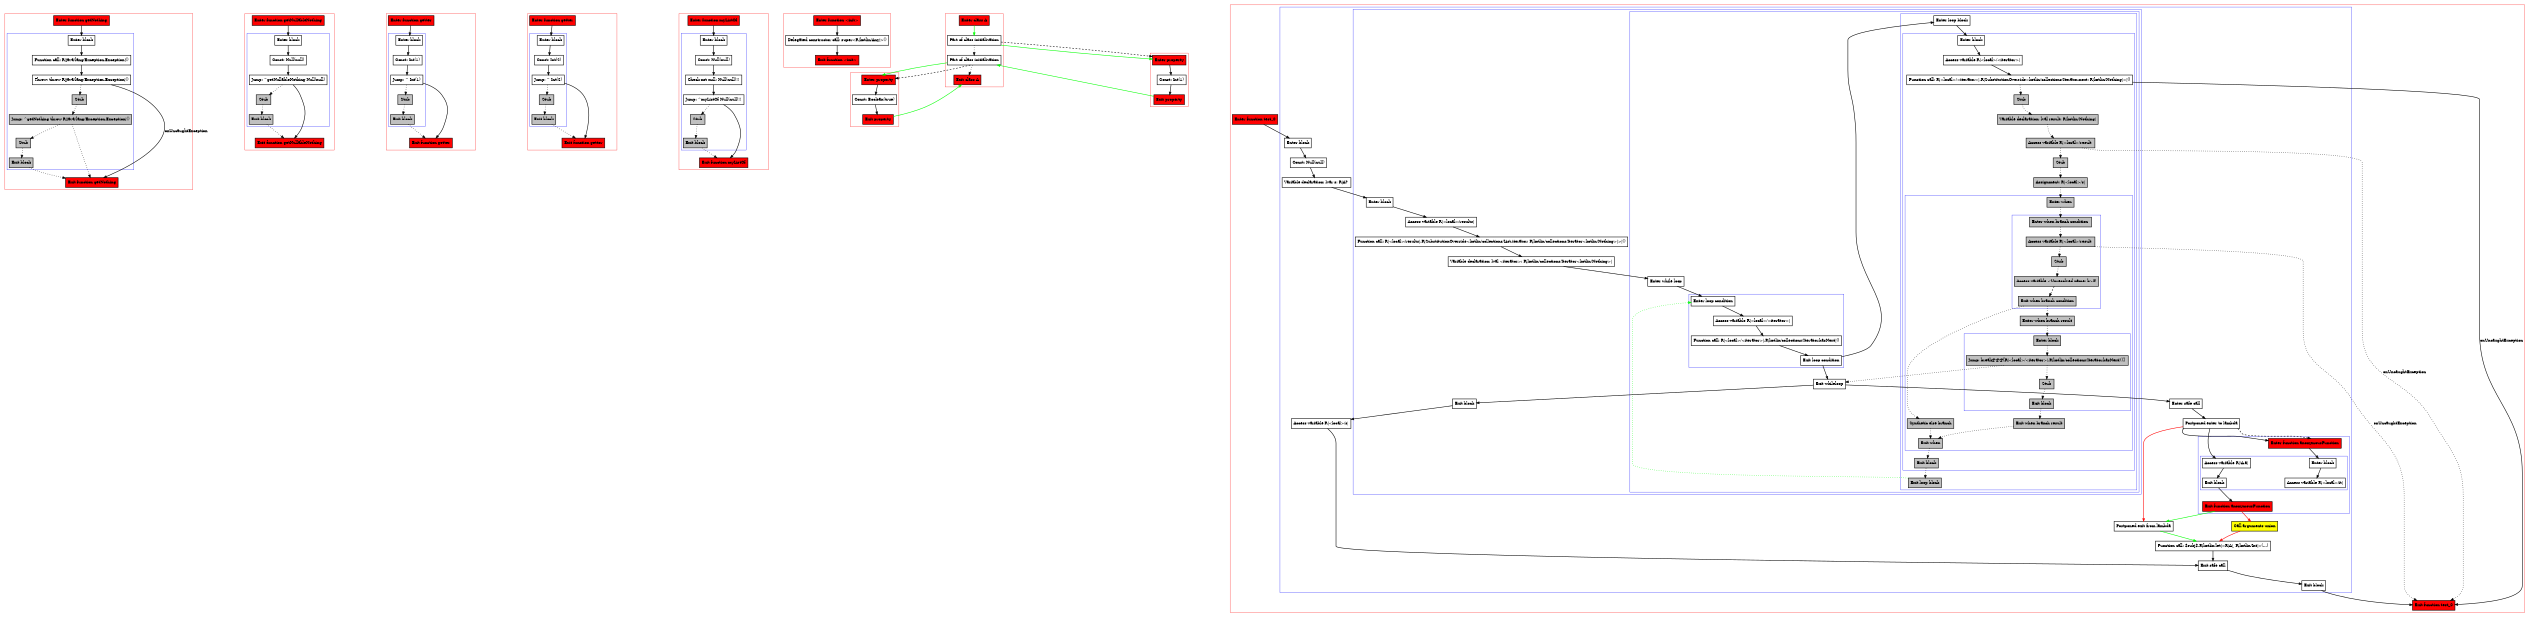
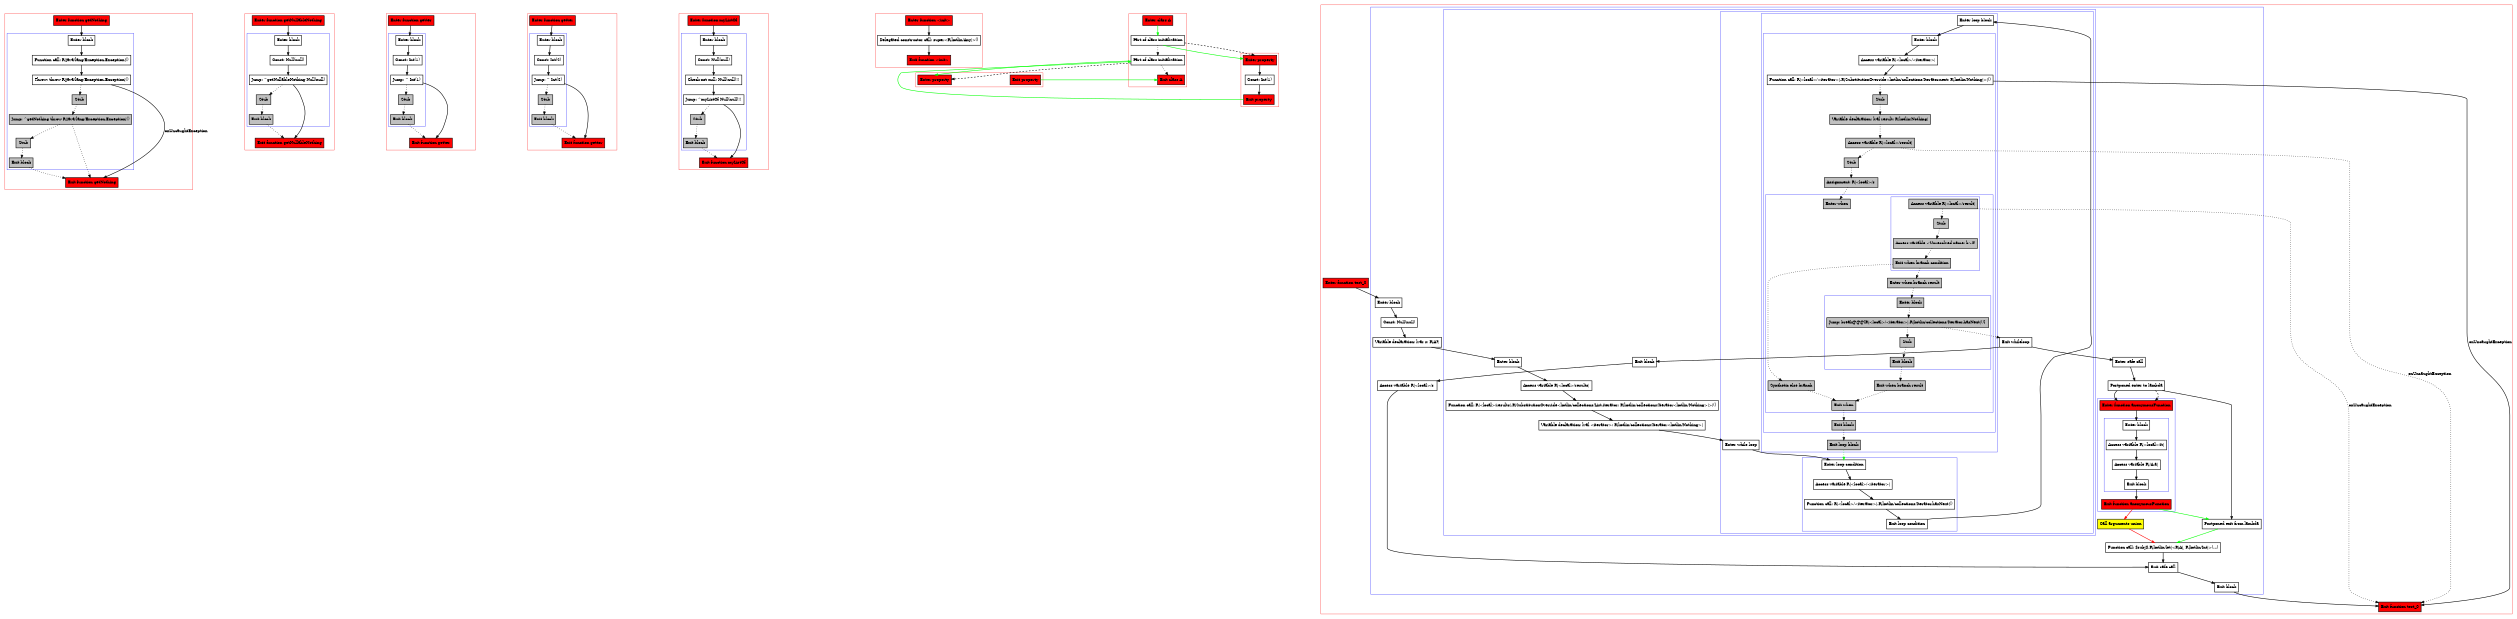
  digraph {
    nodesep=3
    node [penwidth=2 shape=box style=filled]
    edge [penwidth=2]
    n1 [label="Enter block" style=""]
    n2 [label="Function call: R|java/lang/Exception.Exception|()" style=""]
    n3 [label="Throw: throw R|java/lang/Exception.Exception|()" style=""]
    n4 [fillcolor=gray label=Stub]
    n5 [fillcolor=gray label="Jump: ^getNothing throw R|java/lang/Exception.Exception|()"]
    n6 [fillcolor=gray label=Stub]
    n7 [fillcolor=gray label="Exit block"]
    n8 [fillcolor=red label="Enter function getNothing"]
    n9 [fillcolor=red label="Exit function getNothing"]
    n10 [label="Enter block" style=""]
    n11 [label="Const: Null(null)" style=""]
    n12 [label="Jump: ^getNullableNothing Null(null)" style=""]
    n13 [fillcolor=gray label=Stub]
    n14 [fillcolor=gray label="Exit block"]
    n15 [fillcolor=red label="Enter function getNullableNothing"]
    n16 [fillcolor=red label="Exit function getNullableNothing"]
    n17 [label="Enter block" style=""]
    n18 [label="Const: Int(1)" style=""]
    n19 [label="Jump: ^ Int(1)" style=""]
    n20 [fillcolor=gray label=Stub]
    n21 [fillcolor=gray label="Exit block"]
    n22 [fillcolor=red label="Enter function getter"]
    n23 [fillcolor=red label="Exit function getter"]
    n24 [label="Enter block" style=""]
    n25 [label="Const: Int(2)" style=""]
    n26 [label="Jump: ^ Int(2)" style=""]
    n27 [fillcolor=gray label=Stub]
    n28 [fillcolor=gray label="Exit block"]
    n29 [fillcolor=red label="Enter function getter"]
    n30 [fillcolor=red label="Exit function getter"]
    n31 [label="Enter block" style=""]
    n32 [label="Const: Null(null)" style=""]
    n33 [label="Check not null: Null(null)!!" style=""]
    n34 [label="Jump: ^myListOf Null(null)!!" style=""]
    n35 [fillcolor=gray label=Stub]
    n36 [fillcolor=gray label="Exit block"]
    n37 [fillcolor=red label="Enter function myListOf"]
    n38 [fillcolor=red label="Exit function myListOf"]
    n39 [fillcolor=red label="Enter function <init>"]
    n40 [label="Delegated constructor call: super<R|kotlin/Any|>()" style=""]
    n41 [fillcolor=red label="Exit function <init>"]
    n42 [fillcolor=red label="Enter property"]
    n43 [label="Const: Int(1)" style=""]
    n44 [fillcolor=red label="Exit property"]
    n45 [fillcolor=red label="Enter property"]
-   n46 [label="Const: Boolean(true)" style=""]
    n47 [fillcolor=red label="Exit property"]
    n48 [label="Part of class initialization" style=""]
    n49 [fillcolor=red label="Exit class A"]
    n50 [fillcolor=red label="Enter class A"]
    n51 [label="Part of class initialization" style=""]
    n52 [label="Enter loop condition" style=""]
    n53 [label="Access variable R|<local>/<iterator>|" style=""]
    n54 [label="Function call: R|<local>/<iterator>|.R|kotlin/collections/Iterator.hasNext|()" style=""]
    n55 [label="Exit loop condition" style=""]
-   n56 [fillcolor=gray label="Enter when branch condition "]
    n57 [fillcolor=gray label="Access variable R|<local>/result|"]
    n58 [fillcolor=gray label=Stub]
    n59 [fillcolor=gray label="Access variable <Unresolved name: b>#"]
    n60 [fillcolor=gray label="Exit when branch condition"]
    n61 [fillcolor=gray label="Enter block"]
    n62 [fillcolor=gray label="Jump: break@@@[R|<local>/<iterator>|.R|kotlin/collections/Iterator.hasNext|()] "]
    n63 [fillcolor=gray label=Stub]
    n64 [fillcolor=gray label="Exit block"]
    n65 [fillcolor=gray label="Enter when"]
    n66 [fillcolor=gray label="Synthetic else branch"]
    n67 [fillcolor=gray label="Enter when branch result"]
    n68 [fillcolor=gray label="Exit when branch result"]
    n69 [fillcolor=gray label="Exit when"]
    n70 [label="Enter block" style=""]
    n71 [label="Access variable R|<local>/<iterator>|" style=""]
    n72 [label="Function call: R|<local>/<iterator>|.R|SubstitutionOverride<kotlin/collections/Iterator.next: R|kotlin/Nothing|>|()" style=""]
    n73 [fillcolor=gray label=Stub]
    n74 [fillcolor=gray label="Variable declaration: lval result: R|kotlin/Nothing|"]
    n75 [fillcolor=gray label="Access variable R|<local>/result|"]
    n76 [fillcolor=gray label=Stub]
    n77 [fillcolor=gray label="Assignment: R|<local>/s|"]
    n78 [fillcolor=gray label="Exit block"]
    n79 [label="Enter loop block" style=""]
    n80 [fillcolor=gray label="Exit loop block"]
    n81 [label="Enter while loop" style=""]
    n82 [label="Exit whileloop" style=""]
    n83 [label="Enter block" style=""]
    n84 [label="Access variable R|<local>/results|" style=""]
    n85 [label="Function call: R|<local>/results|.R|SubstitutionOverride<kotlin/collections/List.iterator: R|kotlin/collections/Iterator<kotlin/Nothing>|>|()" style=""]
    n86 [label="Variable declaration: lval <iterator>: R|kotlin/collections/Iterator<kotlin/Nothing>|" style=""]
    n87 [label="Exit block" style=""]
    n88 [label="Enter block" style=""]
    n89 [label="Access variable R|<local>/it|" style=""]
    n90 [label="Access variable R|/A.a|" style=""]
    n91 [label="Exit block" style=""]
    n92 [fillcolor=red label="Enter function anonymousFunction"]
    n93 [fillcolor=red label="Exit function anonymousFunction"]
    n94 [label="Enter block" style=""]
    n95 [label="Const: Null(null)" style=""]
    n96 [label="Variable declaration: lvar s: R|A?|" style=""]
    n97 [label="Access variable R|<local>/s|" style=""]
    n98 [label="Enter safe call" style=""]
    n99 [label="Postponed enter to lambda" style=""]
    n100 [fillcolor=yellow label="Call arguments union"]
    n101 [label="Postponed exit from lambda" style=""]
    n102 [label="Function call: $subj$.R|kotlin/let|<R|A|, R|kotlin/Int|>(...)" style=""]
    n103 [label="Exit safe call" style=""]
    n104 [label="Exit block" style=""]
    n105 [fillcolor=red label="Enter function test_0"]
    n106 [fillcolor=red label="Exit function test_0"]
    subgraph cluster_1 {
      color=red
      n8
      n9
      subgraph cluster_2 {
        color=blue
        n1
        n2
        n3
        n4
        n5
        n6
        n7
      }
    }
    subgraph cluster_3 {
      color=red
      n15
      n16
      subgraph cluster_4 {
        color=blue
        n10
        n11
        n12
        n13
        n14
      }
    }
    subgraph cluster_5 {
      color=red
      n22
      n23
      subgraph cluster_6 {
        color=blue
        n17
        n18
        n19
        n20
        n21
      }
    }
    subgraph cluster_7 {
      color=red
      n29
      n30
      subgraph cluster_8 {
        color=blue
        n24
        n25
        n26
        n27
        n28
      }
    }
    subgraph cluster_9 {
      color=red
      n37
      n38
      subgraph cluster_10 {
        color=blue
        n31
        n32
        n33
        n34
        n35
        n36
      }
    }
    subgraph cluster_11 {
      color=red
      n39
      n40
      n41
    }
    subgraph cluster_12 {
      color=red
      n42
      n43
      n44
    }
    subgraph cluster_13 {
      color=red
      n45
-     n46
      n47
    }
    subgraph cluster_14 {
      color=red
      n48
      n49
      n50
      n51
    }
    subgraph cluster_15 {
      color=red
      n105
      n106
      subgraph cluster_16 {
        color=blue
        n94
        n95
        n96
        n97
        n98
        n99
        n100
        n101
        n102
        n103
        n104
        subgraph cluster_17 {
          color=blue
          n83
          n84
          n85
          n86
          n87
          subgraph cluster_18 {
            color=blue
            n81
            n82
            subgraph cluster_19 {
              color=blue
              n52
              n53
              n54
              n55
            }
            subgraph cluster_20 {
              color=blue
              n79
              n80
              subgraph cluster_21 {
                color=blue
                n70
                n71
                n72
                n73
                n74
                n75
                n76
                n77
                n78
                subgraph cluster_22 {
                  color=blue
                  n65
                  n66
                  n67
                  n68
                  n69
                  subgraph cluster_23 {
                    color=blue
-                   n56
                    n57
                    n58
                    n59
                    n60
                  }
                  subgraph cluster_24 {
                    color=blue
                    n61
                    n62
                    n63
                    n64
                  }
                }
              }
            }
          }
        }
        subgraph cluster_25 {
          color=blue
          n92
          n93
          subgraph cluster_26 {
            color=blue
            n88
            n89
            n90
            n91
          }
        }
      }
    }
    n1 -> n2
    n2 -> n3
    n3 -> n4 [style=dotted]
    n3 -> n9 [label=onUncaughtException]
    n4 -> n5 [style=dotted]
    n5 -> n6 [style=dotted]
    n5 -> n9 [style=dotted]
    n6 -> n7 [style=dotted]
    n7 -> n9 [style=dotted]
    n8 -> n1
    n10 -> n11
    n11 -> n12
    n12 -> n13 [style=dotted]
    n12 -> n16
    n13 -> n14 [style=dotted]
    n14 -> n16 [style=dotted]
    n15 -> n10
    n17 -> n18
    n18 -> n19
    n19 -> n20 [style=dotted]
    n19 -> n23
    n20 -> n21 [style=dotted]
    n21 -> n23 [style=dotted]
    n22 -> n17
    n24 -> n25
    n25 -> n26
    n26 -> n27 [style=dotted]
    n26 -> n30
    n27 -> n28 [style=dotted]
    n28 -> n30 [style=dotted]
    n29 -> n24
    n31 -> n32
    n32 -> n33
    n33 -> n34
    n34 -> n35 [style=dotted]
    n34 -> n38
    n35 -> n36 [style=dotted]
    n36 -> n38 [style=dotted]
    n37 -> n31
    n39 -> n40
    n40 -> n41
    n42 -> n43
    n43 -> n44
    n44 -> n48 [color=green]
-   n45 -> n46
-   n46 -> n47
    n47 -> n49 [color=green]
    n48 -> n45 [color=green]
    n48 -> n45 [style=dashed]
    n48 -> n49 [style=dotted]
    n50 -> n51 [color=green]
    n51 -> n42 [color=green]
    n51 -> n42 [style=dashed]
    n51 -> n48 [style=dotted]
    n52 -> n53
    n53 -> n54
    n54 -> n55
    n55 -> n79
-   n55 -> n82
-   n56 -> n57 [style=dotted]
    n57 -> n58 [style=dotted]
    n57 -> n106 [label=onUncaughtException style=dotted]
    n58 -> n59 [style=dotted]
-   n59 -> n60 [style=dashed]
+   n59 -> n60 [style=dotted]
    n60 -> n66 [style=dotted]
    n60 -> n67 [style=dotted]
    n61 -> n62 [style=dotted]
    n62 -> n63 [style=dotted]
    n62 -> n82 [style=dotted]
    n63 -> n64 [style=dotted]
    n64 -> n68 [style=dotted]
-   n65 -> n56 [style=dotted]
    n66 -> n69 [style=dotted]
    n67 -> n61 [style=dotted]
    n68 -> n69 [style=dotted]
    n69 -> n78 [style=dotted]
    n70 -> n71
    n71 -> n72
    n72 -> n73 [style=dotted]
    n72 -> n106 [label=onUncaughtException]
    n73 -> n74 [style=dotted]
    n74 -> n75 [style=dotted]
    n75 -> n76 [style=dotted]
    n75 -> n106 [label=onUncaughtException style=dotted]
    n76 -> n77 [style=dotted]
    n77 -> n65 [style=dotted]
    n78 -> n80 [style=dotted]
    n79 -> n70
    n80 -> n52 [color=green style=dotted]
    n81 -> n52
    n82 -> n87
    n82 -> n98
    n83 -> n84
    n84 -> n85
    n85 -> n86
    n86 -> n81
    n87 -> n97
    n88 -> n89
-   n99 -> n90
+   n89 -> n90
    n90 -> n91
    n91 -> n93
    n92 -> n88
    n93 -> n100 [color=red]
    n93 -> n101 [color=green]
    n94 -> n95
    n95 -> n96
    n96 -> n83
    n97 -> n103
    n98 -> n99
    n99 -> n92
    n99 -> n92 [style=dashed]
-   n99 -> n101 [color=red]
+   n99 -> n101 [color=black]
    n100 -> n102 [color=red]
    n101 -> n102 [color=green]
    n102 -> n103
    n103 -> n104
    n104 -> n106
    n105 -> n94
  }
